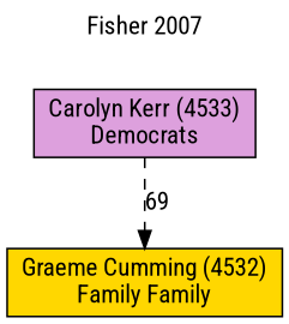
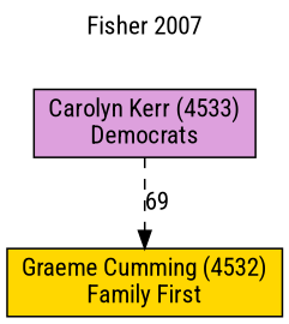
  digraph {
    label="Fisher 2007"
    labelloc=t
    mclimit=10
    fontname="Roboto Condensed"
    node [shape=box style=filled fontname="Roboto Condensed"]
-   n1 [label="Graeme Cumming (4532)\nFamily Family" fillcolor=gold]
+   n1 [label="Graeme Cumming (4532)\nFamily First" fillcolor=gold]
    n2 [label="Carolyn Kerr (4533)\nDemocrats" fillcolor=plum]
    n2 -> n1 [label=69 style=dashed fontname="Roboto Condensed"]
  }
